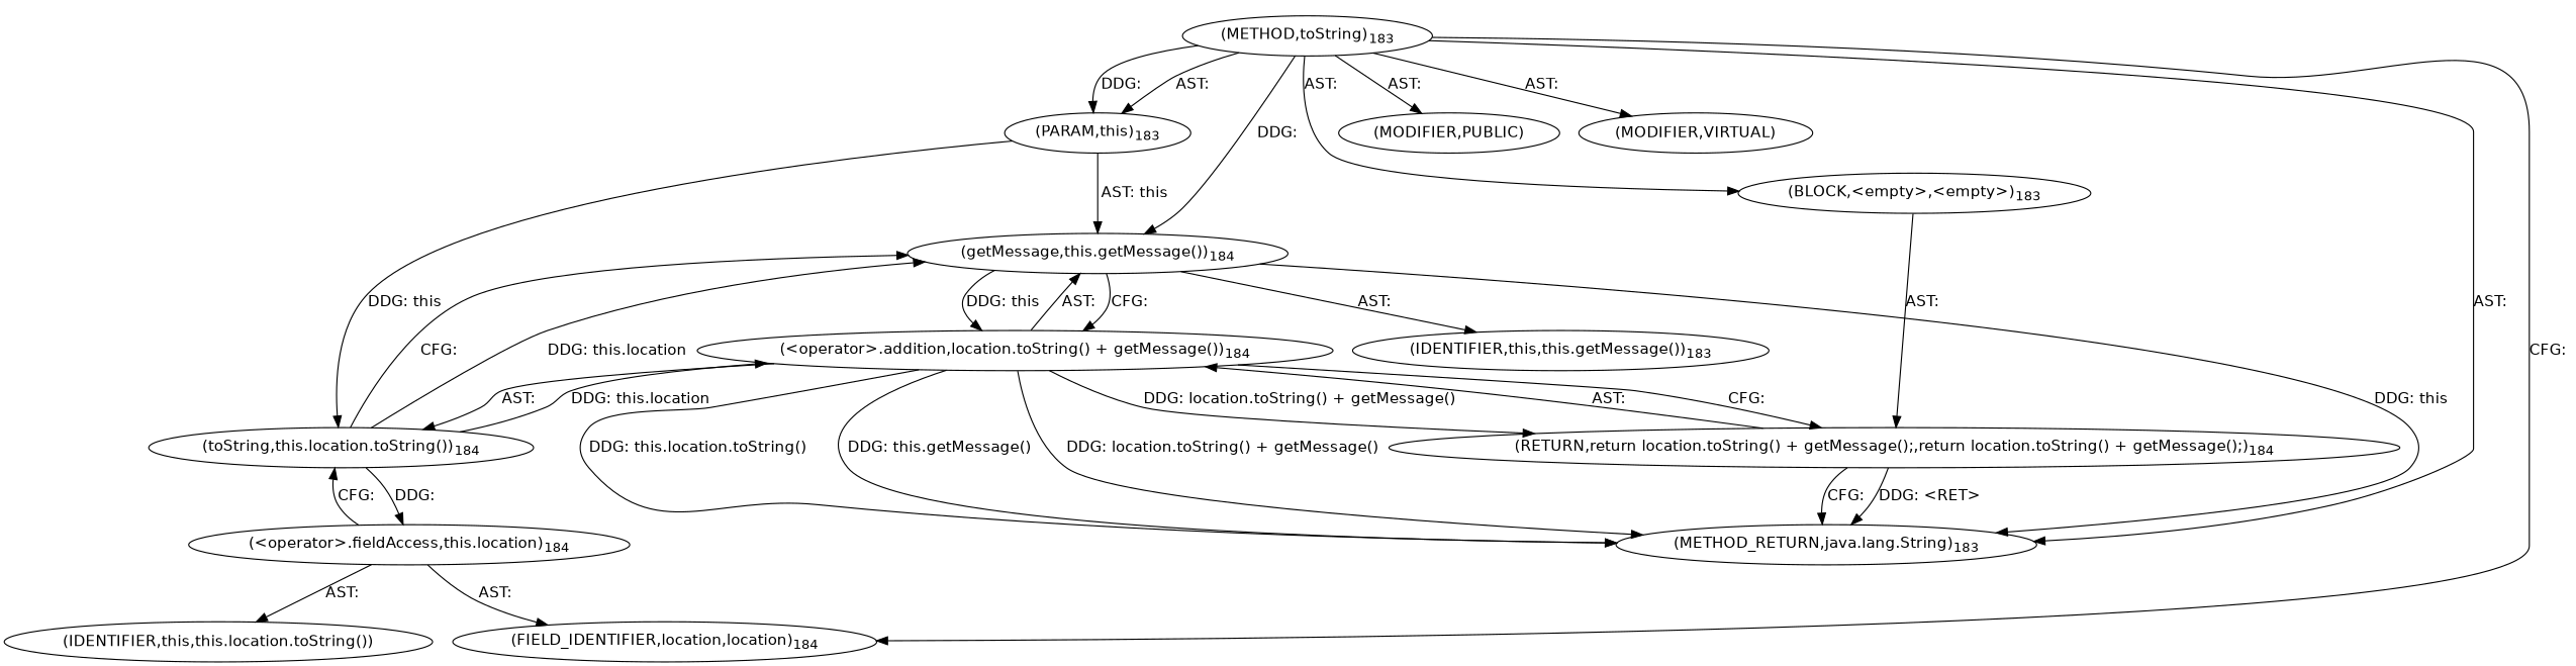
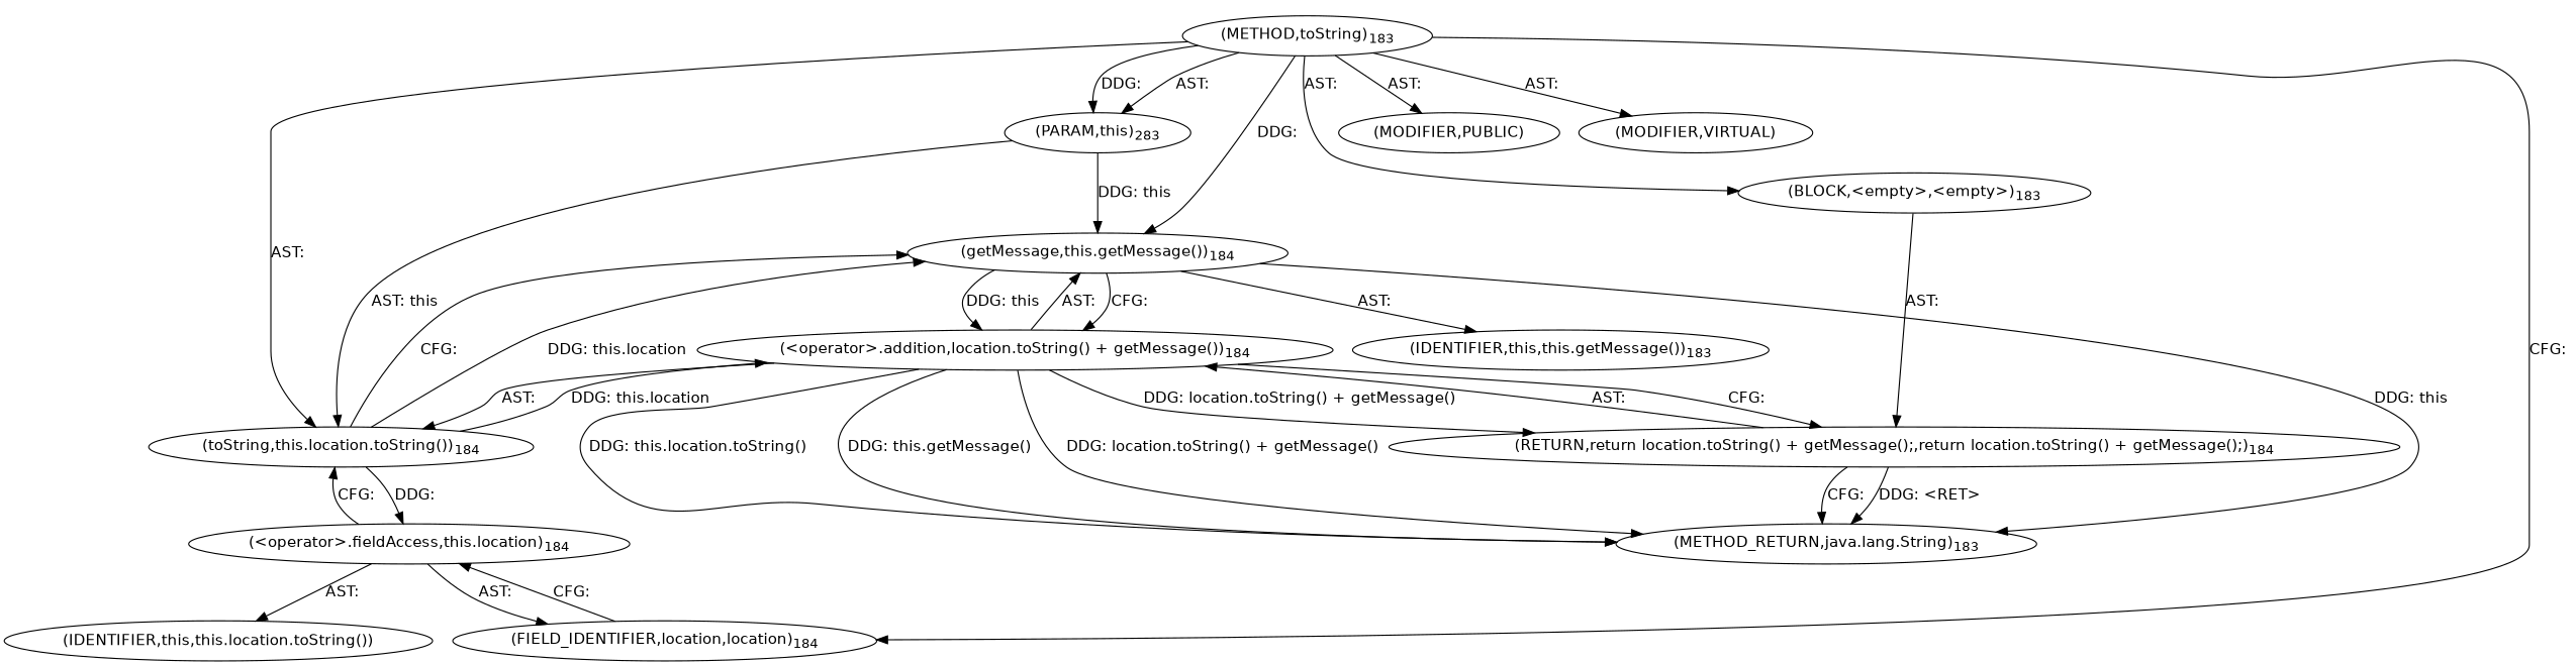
  digraph {
    fontname="DejaVu Sans"
    node [fontname="DejaVu Sans"]
    edge [fontname="DejaVu Sans"]
    n1 [label=<(METHOD,toString)<SUB>183</SUB>>]
-   n2 [label=<(PARAM,this)<SUB>183</SUB>>]
+   n2 [label=<(PARAM,this)<SUB>283</SUB>>]
    n3 [label=<(BLOCK,&lt;empty&gt;,&lt;empty&gt;)<SUB>183</SUB>>]
    n4 [label=<(FIELD_IDENTIFIER,location,location)<SUB>184</SUB>>]
    n5 [label=<(getMessage,this.getMessage())<SUB>184</SUB>>]
    n6 [label=<(MODIFIER,PUBLIC)>]
    n7 [label=<(MODIFIER,VIRTUAL)>]
    n8 [label=<(METHOD_RETURN,java.lang.String)<SUB>183</SUB>>]
    n9 [label=<(toString,this.location.toString())<SUB>184</SUB>>]
    n10 [label=<(RETURN,return location.toString() + getMessage();,return location.toString() + getMessage();)<SUB>184</SUB>>]
    n11 [label=<(&lt;operator&gt;.fieldAccess,this.location)<SUB>184</SUB>>]
    n12 [label=<(&lt;operator&gt;.addition,location.toString() + getMessage())<SUB>184</SUB>>]
    n13 [label=<(IDENTIFIER,this,this.getMessage())<SUB>183</SUB>>]
    n14 [label=<(IDENTIFIER,this,this.location.toString())>]
    n1 -> n2 [label="AST: "]
    n1 -> n2 [label="DDG: "]
    n1 -> n3 [label="AST: "]
    n1 -> n4 [label="CFG: "]
    n1 -> n5 [label="DDG: "]
    n1 -> n6 [label="AST: "]
    n1 -> n7 [label="AST: "]
-   n1 -> n8 [label="AST: "]
-   n2 -> n5 [label="AST: this"]
-   n2 -> n9 [label="DDG: this"]
+   n1 -> n9 [label="AST: "]
+   n2 -> n5 [label="DDG: this"]
+   n2 -> n9 [label="AST: this"]
    n3 -> n10 [label="AST: "]
+   n4 -> n11 [label="CFG: "]
    n5 -> n8 [label="DDG: this"]
    n5 -> n12 [label="CFG: "]
    n5 -> n12 [label="DDG: this"]
    n5 -> n13 [label="AST: "]
    n9 -> n5 [label="CFG: "]
    n9 -> n5 [label="DDG: this.location"]
    n9 -> n11 [label="DDG: "]
    n9 -> n12 [label="DDG: this.location"]
    n10 -> n8 [label="CFG: "]
    n10 -> n8 [label="DDG: &lt;RET&gt;"]
    n10 -> n12 [label="AST: "]
    n11 -> n4 [label="AST: "]
    n11 -> n9 [label="CFG: "]
    n11 -> n14 [label="AST: "]
    n12 -> n5 [label="AST: "]
    n12 -> n8 [label="DDG: this.location.toString()"]
    n12 -> n8 [label="DDG: this.getMessage()"]
    n12 -> n8 [label="DDG: location.toString() + getMessage()"]
    n12 -> n9 [label="AST: "]
    n12 -> n10 [label="CFG: "]
    n12 -> n10 [label="DDG: location.toString() + getMessage()"]
  }
